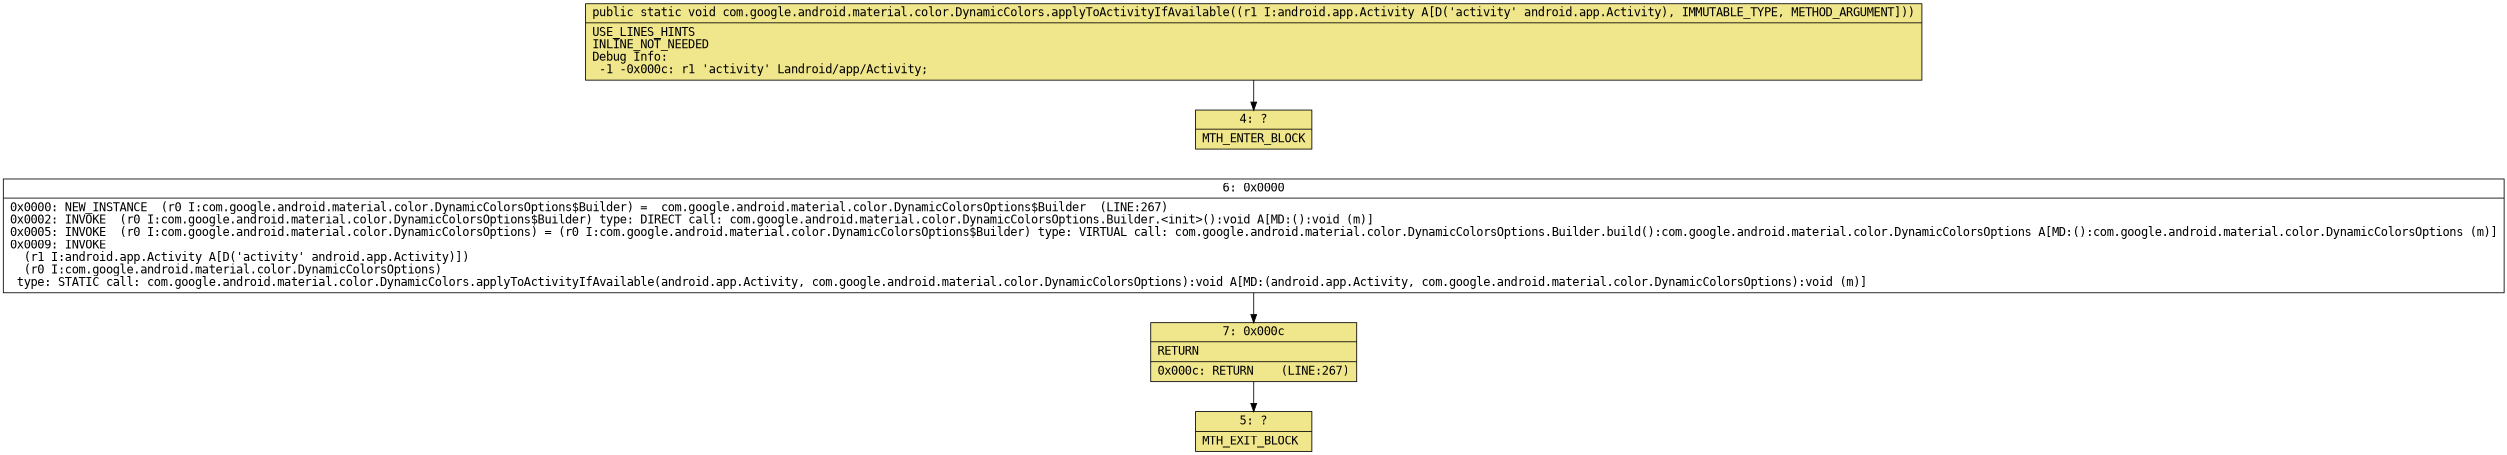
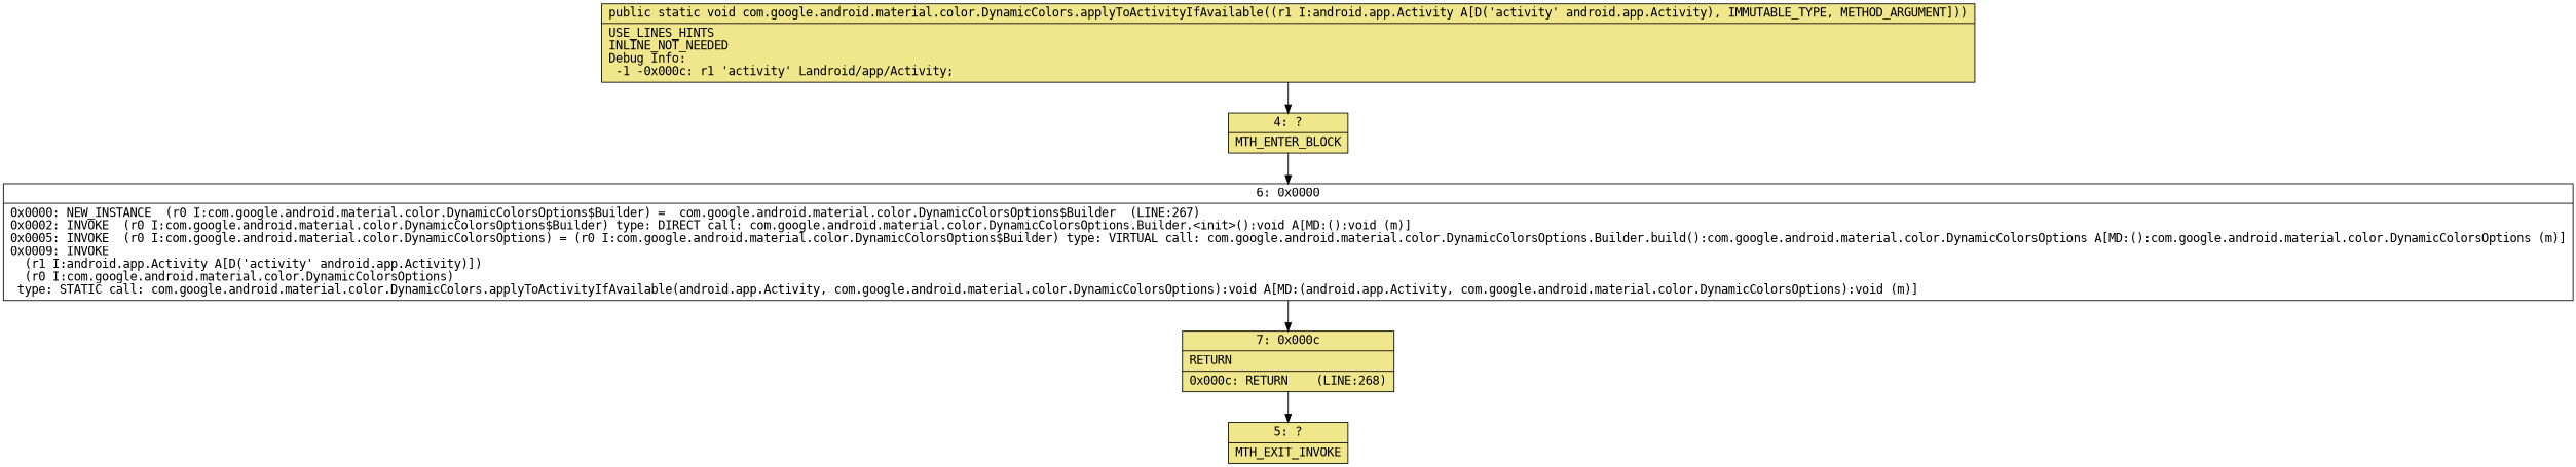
  digraph {
    fontname="DejaVu Sans Mono"
    node [fillcolor=khaki fontname="DejaVu Sans Mono" shape=record style=filled]
    edge [fontname="DejaVu Sans Mono"]
    n1 [label="{4\:\ ?|MTH_ENTER_BLOCK\l}"]
    n2 [fillcolor=white label="{6\:\ 0x0000|0x0000: NEW_INSTANCE  (r0 I:com.google.android.material.color.DynamicColorsOptions$Builder) =  com.google.android.material.color.DynamicColorsOptions$Builder  (LINE:267)\l0x0002: INVOKE  (r0 I:com.google.android.material.color.DynamicColorsOptions$Builder) type: DIRECT call: com.google.android.material.color.DynamicColorsOptions.Builder.\<init\>():void A[MD:():void (m)]\l0x0005: INVOKE  (r0 I:com.google.android.material.color.DynamicColorsOptions) = (r0 I:com.google.android.material.color.DynamicColorsOptions$Builder) type: VIRTUAL call: com.google.android.material.color.DynamicColorsOptions.Builder.build():com.google.android.material.color.DynamicColorsOptions A[MD:():com.google.android.material.color.DynamicColorsOptions (m)]\l0x0009: INVOKE  \l  (r1 I:android.app.Activity A[D('activity' android.app.Activity)])\l  (r0 I:com.google.android.material.color.DynamicColorsOptions)\l type: STATIC call: com.google.android.material.color.DynamicColors.applyToActivityIfAvailable(android.app.Activity, com.google.android.material.color.DynamicColorsOptions):void A[MD:(android.app.Activity, com.google.android.material.color.DynamicColorsOptions):void (m)]\l}"]
-   n3 [label="{7\:\ 0x000c|RETURN\l|0x000c: RETURN    (LINE:267)\l}"]
-   n4 [label="{5\:\ ?|MTH_EXIT_BLOCK\l}"]
+   n3 [label="{7\:\ 0x000c|RETURN\l|0x000c: RETURN    (LINE:268)\l}"]
+   n4 [label="{5\:\ ?|MTH_EXIT_INVOKE\l}"]
    n5 [label="{public static void com.google.android.material.color.DynamicColors.applyToActivityIfAvailable((r1 I:android.app.Activity A[D('activity' android.app.Activity), IMMUTABLE_TYPE, METHOD_ARGUMENT]))  | USE_LINES_HINTS\lINLINE_NOT_NEEDED\lDebug Info:\l  \-1 \-0x000c: r1 'activity' Landroid\/app\/Activity;\l}"]
+   n1 -> n2
    n2 -> n3
    n3 -> n4
    n5 -> n1
  }
